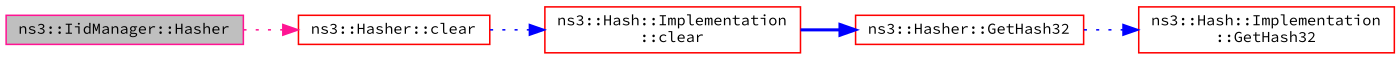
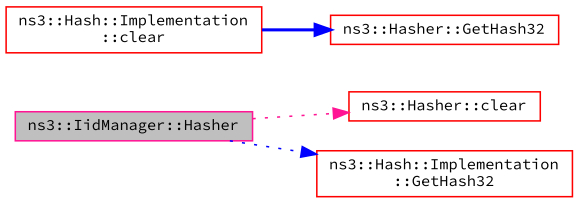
  digraph {
    fontname="Source Code Pro"
    rankdir=LR
    node [color=red fillcolor=white fontname="Source Code Pro" fontsize=10 shape=record style=filled]
    edge [color=blue fontname="Source Code Pro" fontsize=10 labelfontname=Helvetica labelfontsize=10 style=dotted]
    n1 [color=deeppink fillcolor=grey75 fontcolor=black height=0.2 label="ns3::IidManager::Hasher" width=0.4]
    n2 [height=0.2 label="ns3::Hasher::clear" width=0.4]
    n3 [height=0.2 label="ns3::Hash::Implementation\l::clear" width=0.4]
    n4 [height=0.2 label="ns3::Hasher::GetHash32" width=0.4]
    n5 [height=0.2 label="ns3::Hash::Implementation\l::GetHash32" width=0.4]
    n1 -> n2 [color=deeppink]
-   n2 -> n3
    n3 -> n4 [style=bold]
-   n4 -> n5
+   n1 -> n5
  }
